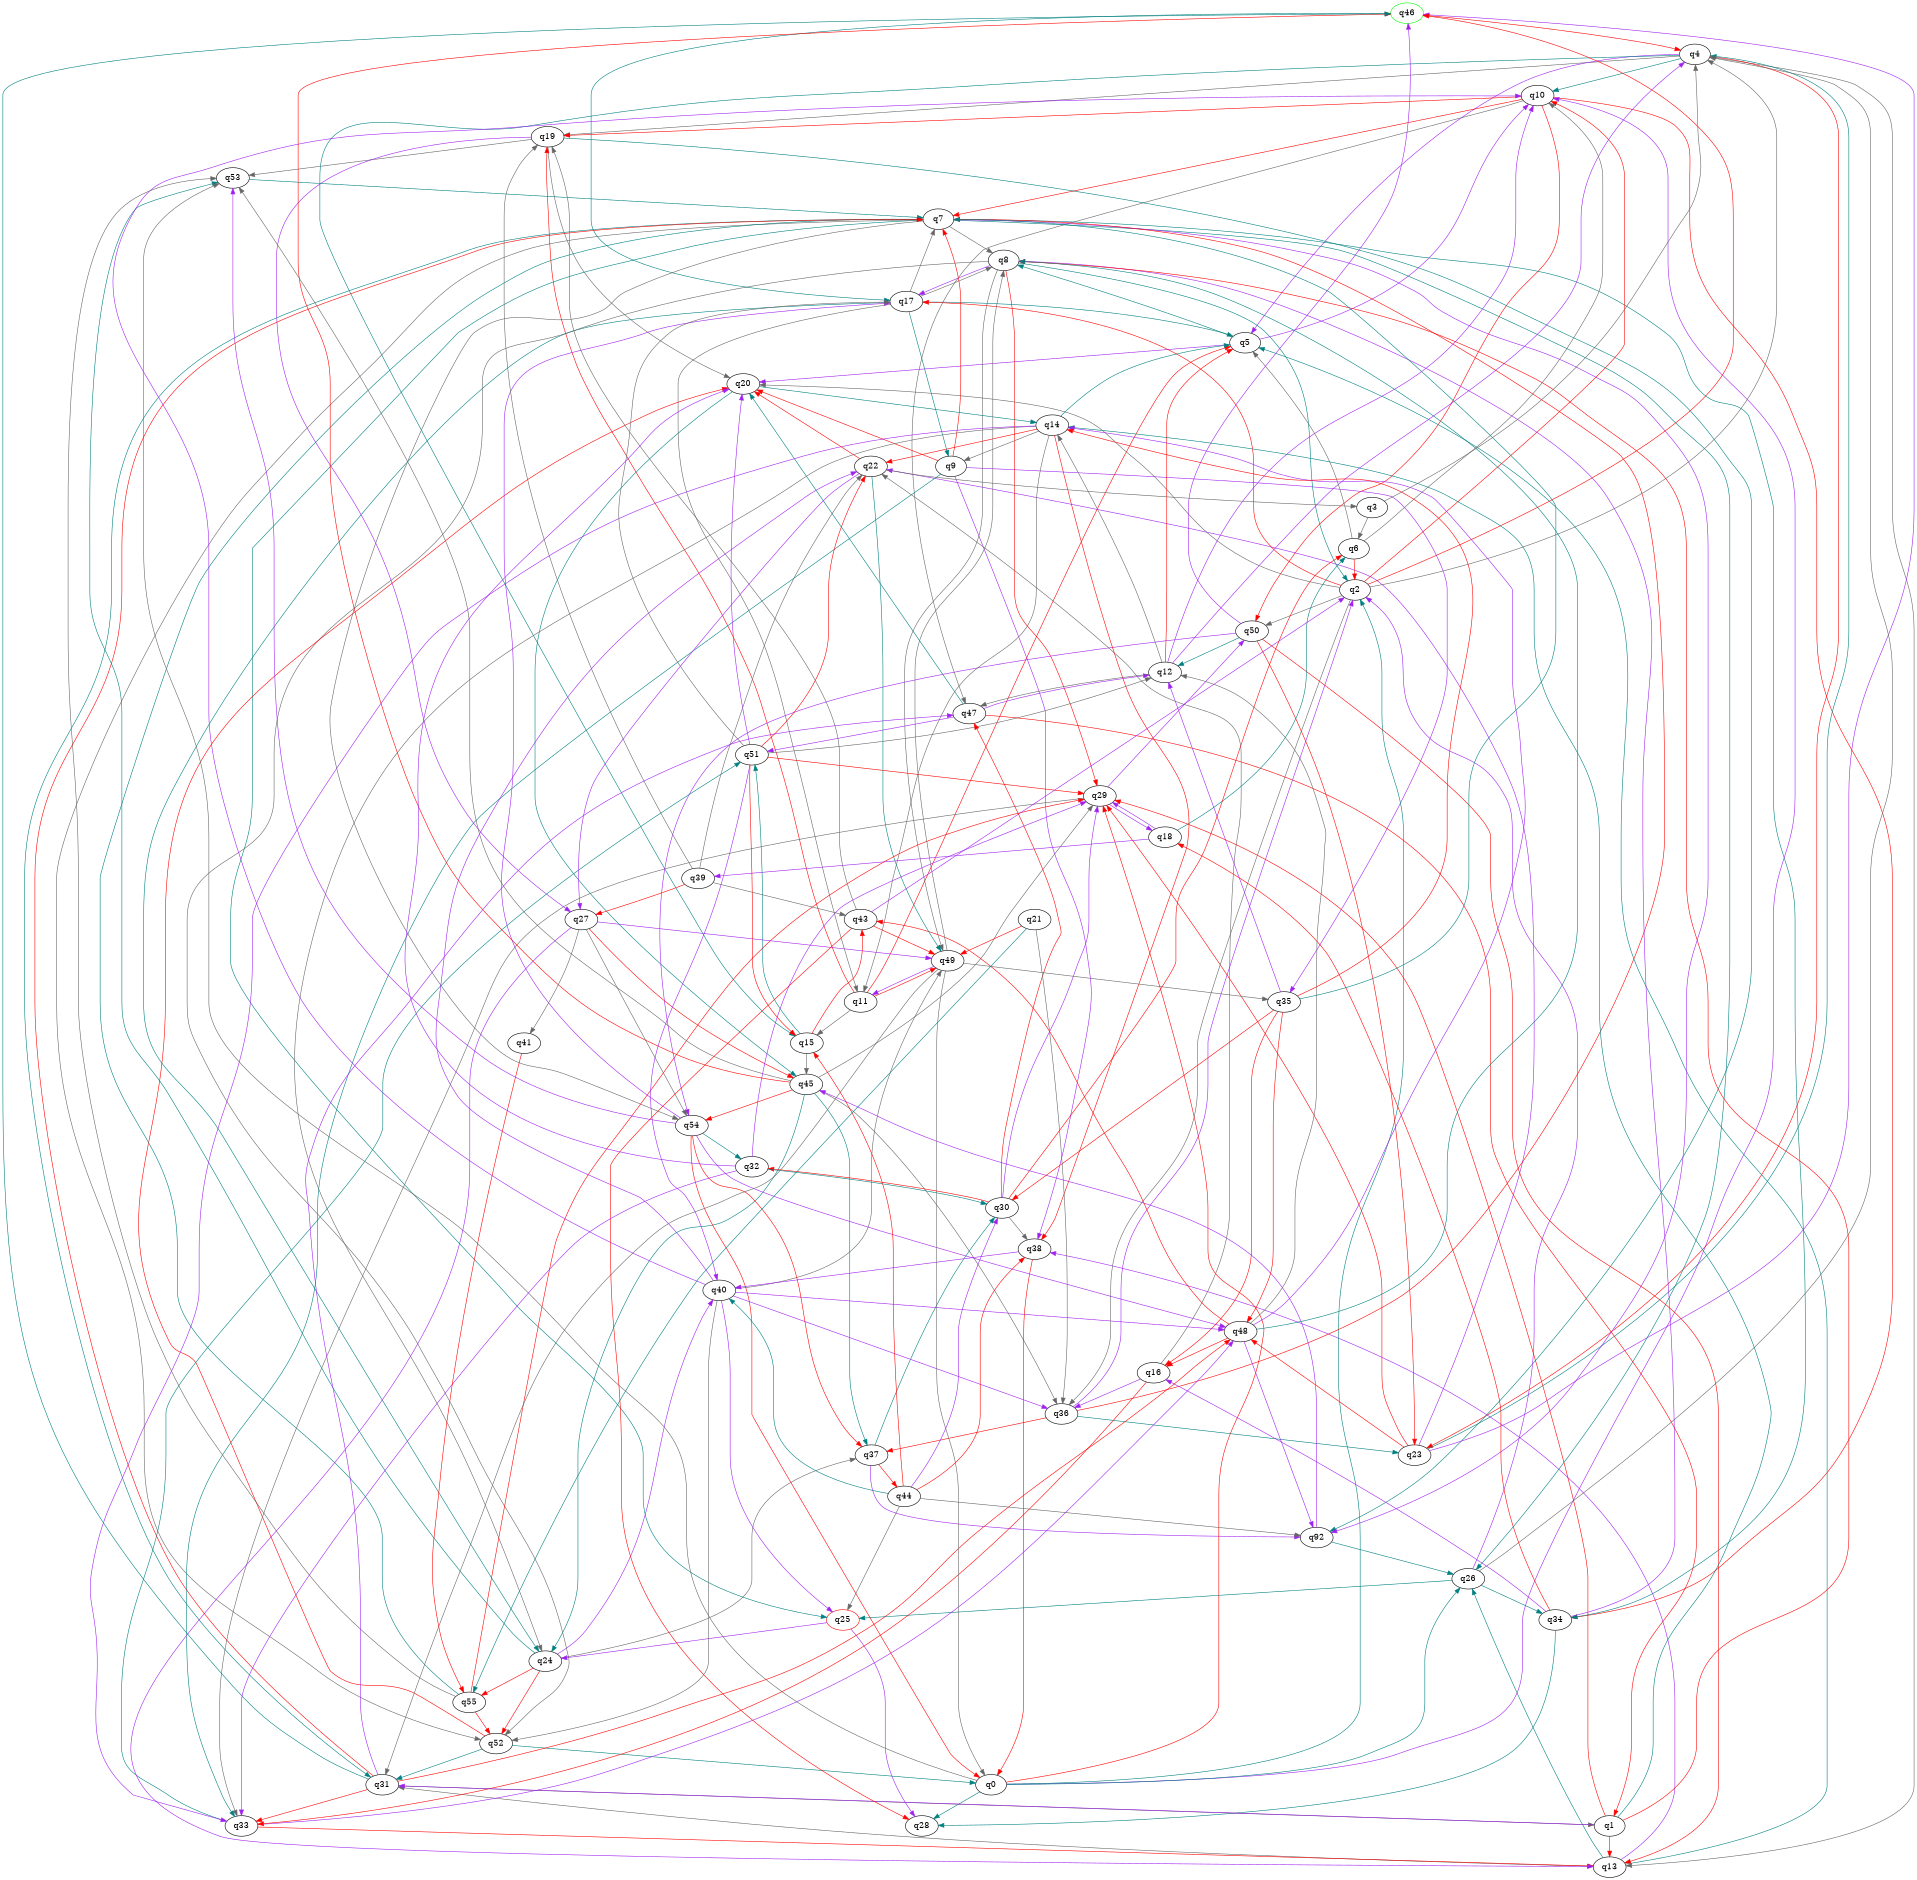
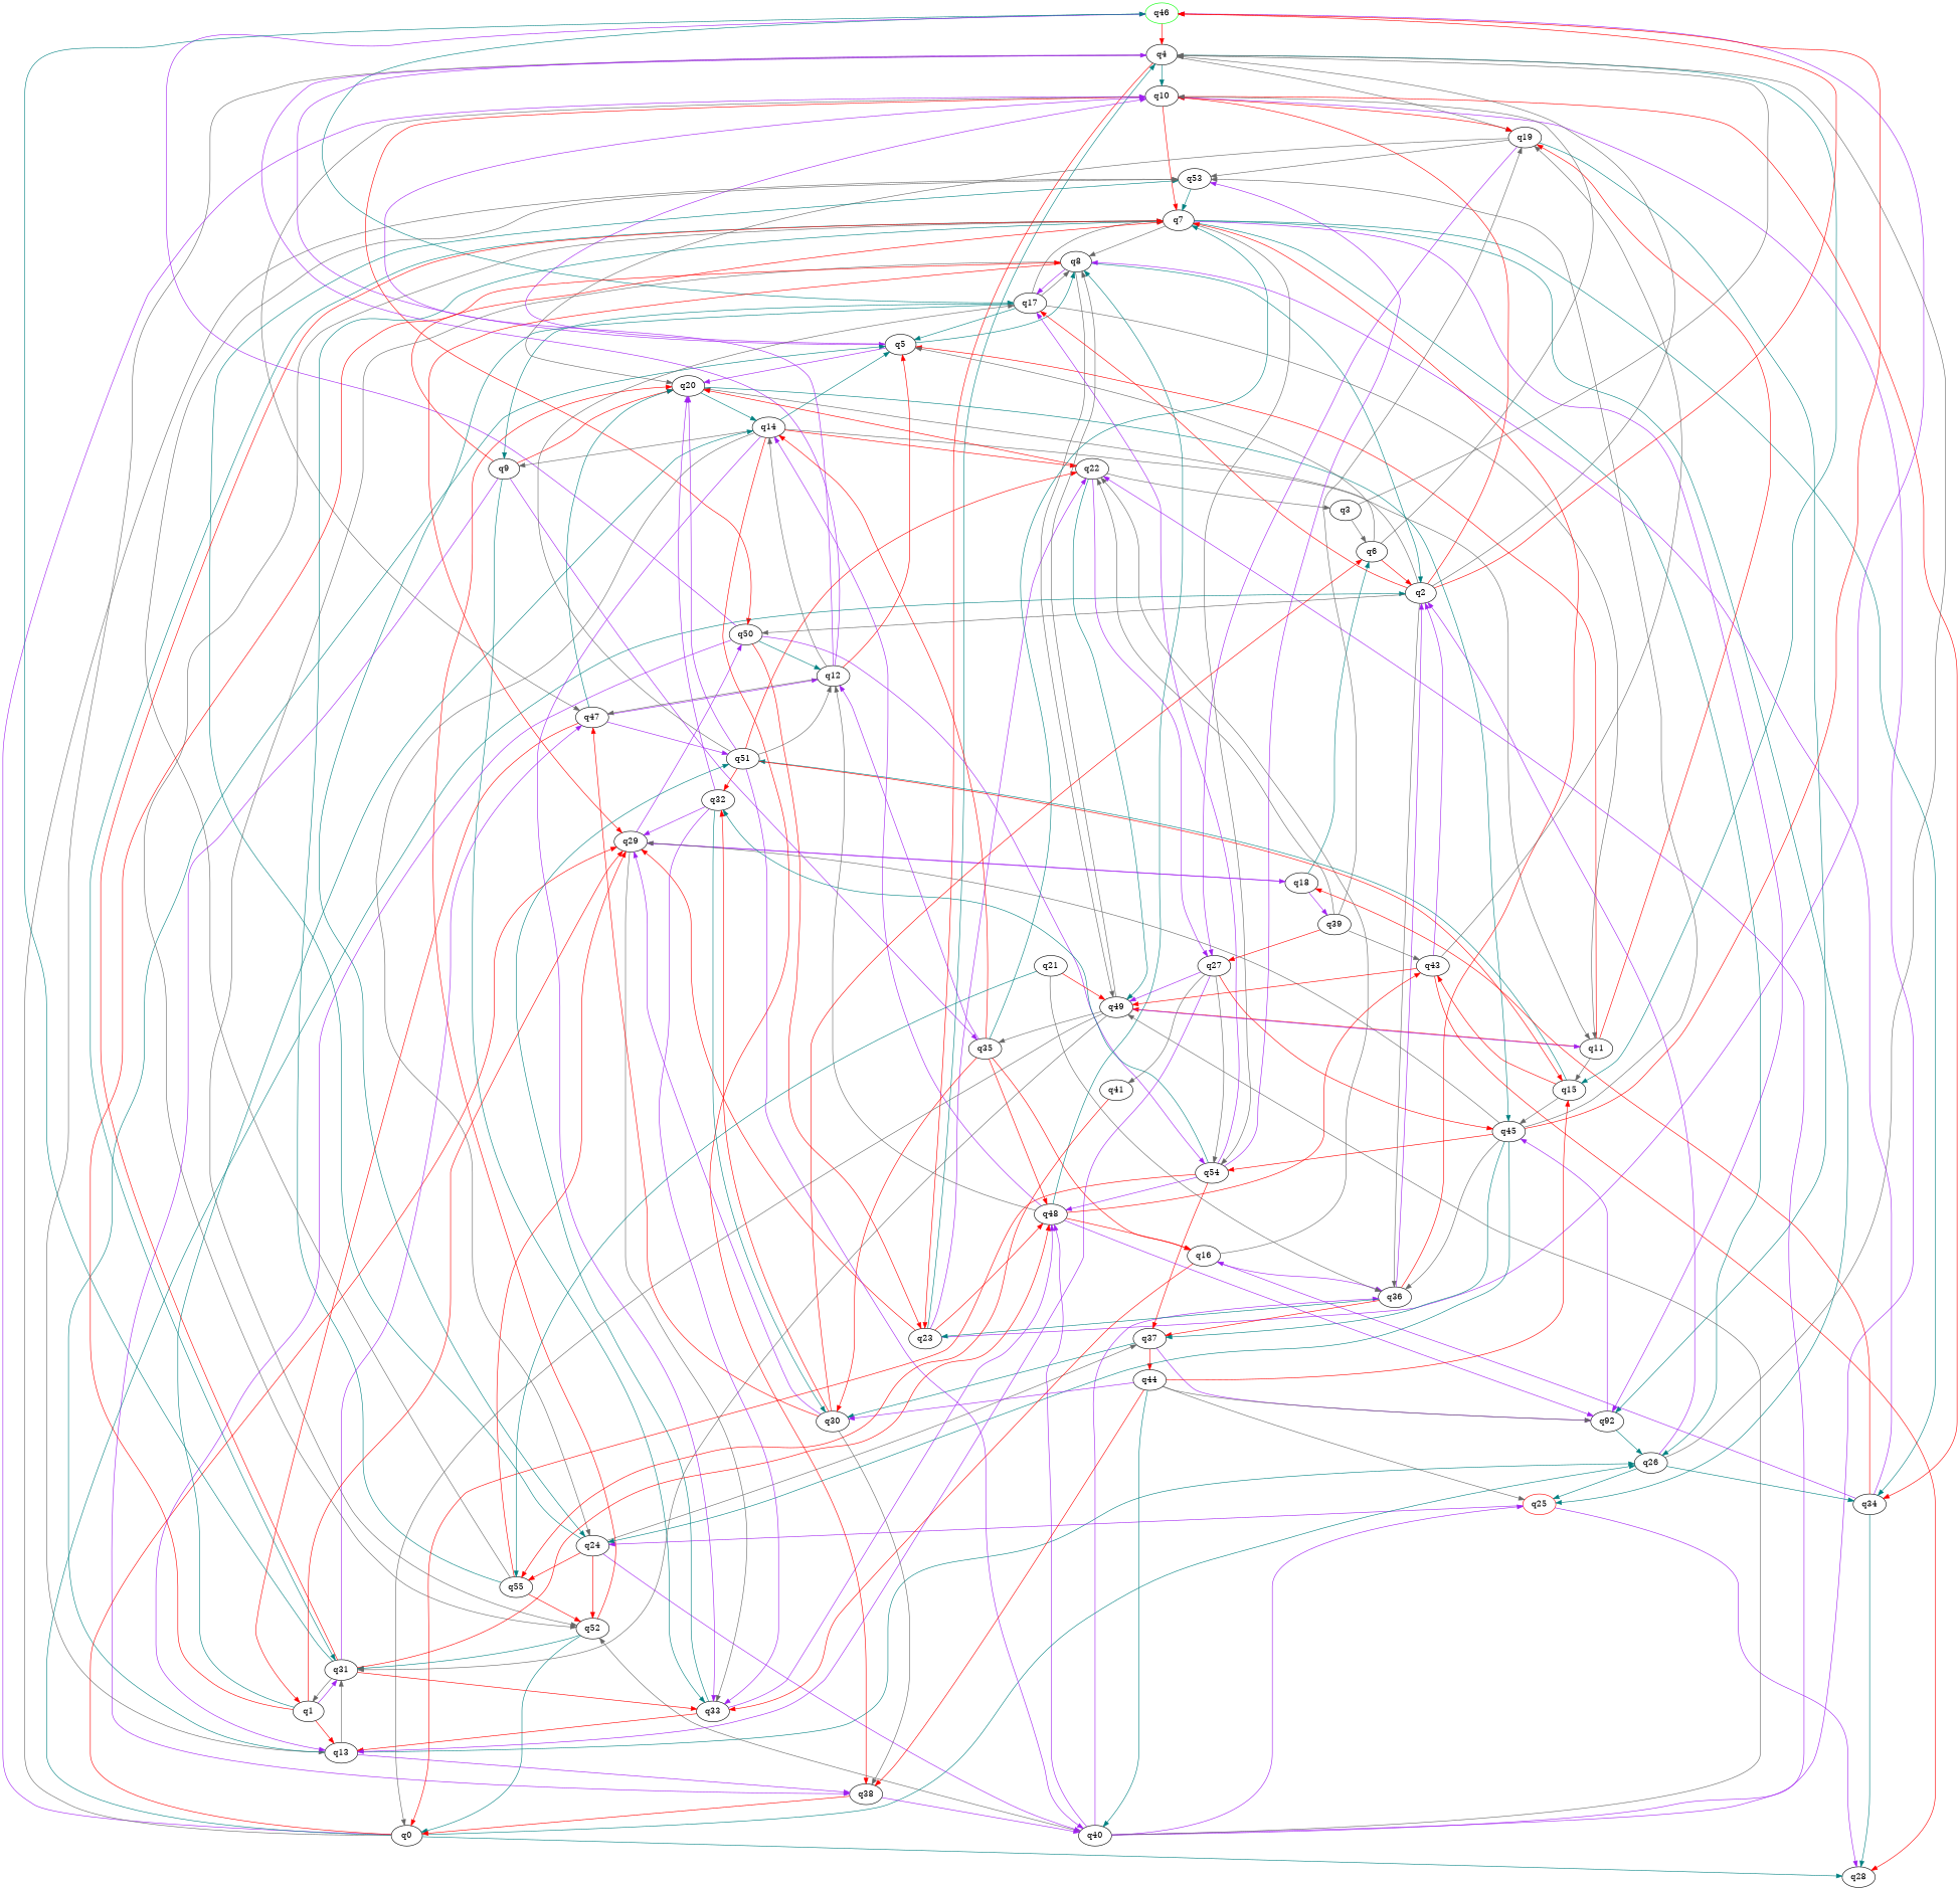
  digraph {
    edge [color=red]
    q46 [color=green initial=1]
    q4
    q17
    q10
    q19
    q13
    q5
    q15
    q23
    q24
    q7
    q9
    q11
    q8
    q25 [color=red final=1]
    q28
    q53
    q37
    q52
    q40
    q55
    q0
    q2
    q26
    q29
    q20
    q36
    q50
    q34
    q47
    q33
    q18
    q14
    q45
    q54
    q12
    n37 [label=q92]
    q27
    q31
    q16
    q1
    q51
    q48
    q6
    q39
    q38
    q22
    q35
    q49
    q3
    q43
    q30
    q44
    q32
    q41
    q21
    q46 -> q4
    q46 -> q17 [color=teal]
    q4 -> q10 [color=teal]
    q4 -> q19 [color=gray40]
    q4 -> q13 [color=gray40]
    q4 -> q5 [color=purple]
    q4 -> q15 [color=teal]
    q4 -> q23
    q17 -> q5 [color=teal]
    q17 -> q24 [color=teal]
    q17 -> q7 [color=gray40]
    q17 -> q9 [color=teal]
    q17 -> q11 [color=gray40]
    q17 -> q8 [color=gray40]
    q10 -> q19
    q10 -> q7
    q10 -> q50
    q10 -> q34
    q10 -> q47 [color=gray40]
    q19 -> q53 [color=gray40]
    q19 -> q20 [color=gray40]
    q19 -> n37 [color=teal]
    q19 -> q27 [color=purple]
    q13 -> q5 [color=teal]
    q13 -> q26 [color=teal]
    q13 -> q31 [color=gray40]
    q13 -> q38 [color=purple]
    q5 -> q10 [color=purple]
    q5 -> q8 [color=teal]
    q5 -> q20 [color=purple]
    q15 -> q45 [color=gray40]
    q15 -> q51 [color=teal]
    q15 -> q43
    q23 -> q46 [color=purple]
    q23 -> q4 [color=teal]
    q23 -> q29
    q23 -> q48
    q23 -> q22 [color=purple]
    q24 -> q53 [color=teal]
    q24 -> q37 [color=gray40]
    q24 -> q52
    q24 -> q40 [color=purple]
    q24 -> q55
    q7 -> q8 [color=gray40]
    q7 -> q25 [color=teal]
    q7 -> q52 [color=gray40]
    q7 -> q26 [color=teal]
    q7 -> q34 [color=teal]
    q7 -> q54 [color=gray40]
    q7 -> n37 [color=purple]
    q7 -> q31 [color=teal]
    q9 -> q7
    q9 -> q20
    q9 -> q33 [color=teal]
    q9 -> q38 [color=purple]
    q9 -> q35 [color=purple]
    q11 -> q19
    q11 -> q5
    q11 -> q15 [color=gray40]
    q11 -> q49
    q8 -> q17 [color=purple]
    q8 -> q52 [color=gray40]
    q8 -> q2 [color=teal]
    q8 -> q29
    q8 -> q49 [color=gray40]
    q25 -> q24 [color=purple]
    q25 -> q28 [color=purple]
    q53 -> q7 [color=teal]
    q37 -> n37 [color=purple]
    q37 -> q30 [color=teal]
    q37 -> q44
    q52 -> q0 [color=teal]
    q52 -> q20
    q52 -> q31 [color=teal]
    q40 -> q10 [color=purple]
    q40 -> q25 [color=purple]
    q40 -> q52 [color=gray40]
    q40 -> q36 [color=purple]
    q40 -> q48 [color=purple]
    q40 -> q22 [color=purple]
    q40 -> q49 [color=gray40]
    q55 -> q7 [color=teal]
    q55 -> q53 [color=gray40]
    q55 -> q52
    q55 -> q29
    q0 -> q10 [color=purple]
    q0 -> q28 [color=teal]
    q0 -> q53 [color=gray40]
    q0 -> q2 [color=teal]
    q0 -> q26 [color=teal]
    q0 -> q29
    q2 -> q46
    q2 -> q4 [color=gray40]
    q2 -> q17
    q2 -> q10
    q2 -> q20 [color=gray40]
    q2 -> q36 [color=gray40]
    q2 -> q50 [color=gray40]
    q26 -> q4 [color=gray40]
    q26 -> q25 [color=teal]
    q26 -> q2 [color=purple]
    q26 -> q34 [color=teal]
    q29 -> q50 [color=purple]
    q29 -> q33 [color=gray40]
    q29 -> q18 [color=purple]
    q20 -> q14 [color=teal]
    q20 -> q45 [color=teal]
    q36 -> q23 [color=teal]
    q36 -> q7
    q36 -> q37
    q36 -> q2 [color=purple]
    q50 -> q46 [color=purple]
-   q50 -> q13
+   q50 -> q13 [color=purple]
    q50 -> q23
    q50 -> q54 [color=purple]
    q50 -> q12 [color=teal]
    q34 -> q8 [color=purple]
    q34 -> q28 [color=teal]
    q34 -> q18
    q34 -> q16 [color=purple]
    q47 -> q20 [color=teal]
    q47 -> q12 [color=purple]
    q47 -> q1
    q47 -> q51 [color=purple]
    q33 -> q13
    q33 -> q51 [color=teal]
    q33 -> q48 [color=purple]
    q18 -> q29 [color=purple]
    q18 -> q6 [color=teal]
    q18 -> q39 [color=purple]
    q14 -> q5 [color=teal]
    q14 -> q24 [color=gray40]
    q14 -> q9 [color=gray40]
    q14 -> q11 [color=gray40]
    q14 -> q33 [color=purple]
    q14 -> q38
    q14 -> q22
    q45 -> q46
    q45 -> q24 [color=teal]
    q45 -> q53 [color=gray40]
    q45 -> q37 [color=teal]
    q45 -> q29 [color=gray40]
    q45 -> q36 [color=gray40]
    q45 -> q54
    q54 -> q17 [color=purple]
    q54 -> q53 [color=purple]
    q54 -> q37
    q54 -> q0
    q54 -> q48 [color=purple]
    q54 -> q32 [color=teal]
    q12 -> q4 [color=purple]
    q12 -> q10 [color=purple]
    q12 -> q5
    q12 -> q47 [color=gray40]
    q12 -> q14 [color=gray40]
    n37 -> q26 [color=teal]
    n37 -> q45 [color=purple]
    q27 -> q13 [color=purple]
    q27 -> q45
    q27 -> q54 [color=gray40]
    q27 -> q49 [color=purple]
    q27 -> q41 [color=gray40]
    q31 -> q46 [color=teal]
    q31 -> q7
    q31 -> q47 [color=purple]
    q31 -> q33
    q31 -> q1 [color=gray40]
    q31 -> q48
    q16 -> q36 [color=purple]
    q16 -> q33
    q16 -> q22 [color=gray40]
    q1 -> q13
    q1 -> q8
    q1 -> q29
    q1 -> q14 [color=teal]
    q1 -> q31 [color=purple]
    q51 -> q17 [color=gray40]
    q51 -> q15
    q51 -> q40 [color=purple]
    q51 -> q20 [color=purple]
    q51 -> q12 [color=gray40]
    q51 -> q22
-   q51 -> q29
+   q51 -> q32
    q48 -> q8 [color=teal]
    q48 -> q14 [color=purple]
    q48 -> q12 [color=gray40]
    q48 -> n37 [color=purple]
    q48 -> q16
    q48 -> q43
    q6 -> q10 [color=gray40]
    q6 -> q5 [color=gray40]
    q6 -> q2
    q39 -> q19 [color=gray40]
    q39 -> q27
    q39 -> q22 [color=gray40]
    q39 -> q43 [color=gray40]
    q38 -> q40 [color=purple]
    q38 -> q0
    q22 -> q20
    q22 -> q27 [color=purple]
    q22 -> q49 [color=teal]
    q22 -> q3 [color=gray40]
    q35 -> q7 [color=teal]
    q35 -> q14
    q35 -> q12 [color=purple]
    q35 -> q16
    q35 -> q48
    q35 -> q30
    q49 -> q11 [color=purple]
    q49 -> q8 [color=gray40]
    q49 -> q0 [color=gray40]
    q49 -> q31 [color=gray40]
    q49 -> q35 [color=gray40]
    q3 -> q4 [color=gray40]
    q3 -> q6 [color=gray40]
    q43 -> q19 [color=gray40]
    q43 -> q28
    q43 -> q2 [color=purple]
    q43 -> q49
    q30 -> q29 [color=purple]
    q30 -> q47
    q30 -> q6
    q30 -> q38 [color=gray40]
    q30 -> q32
    q44 -> q15
    q44 -> q25 [color=gray40]
    q44 -> q40 [color=teal]
    q44 -> n37 [color=gray40]
    q44 -> q38
    q44 -> q30 [color=purple]
    q32 -> q29 [color=purple]
    q32 -> q20 [color=purple]
    q32 -> q33 [color=purple]
    q32 -> q30 [color=teal]
    q41 -> q55
    q21 -> q55 [color=teal]
    q21 -> q36 [color=gray40]
    q21 -> q49
  }
